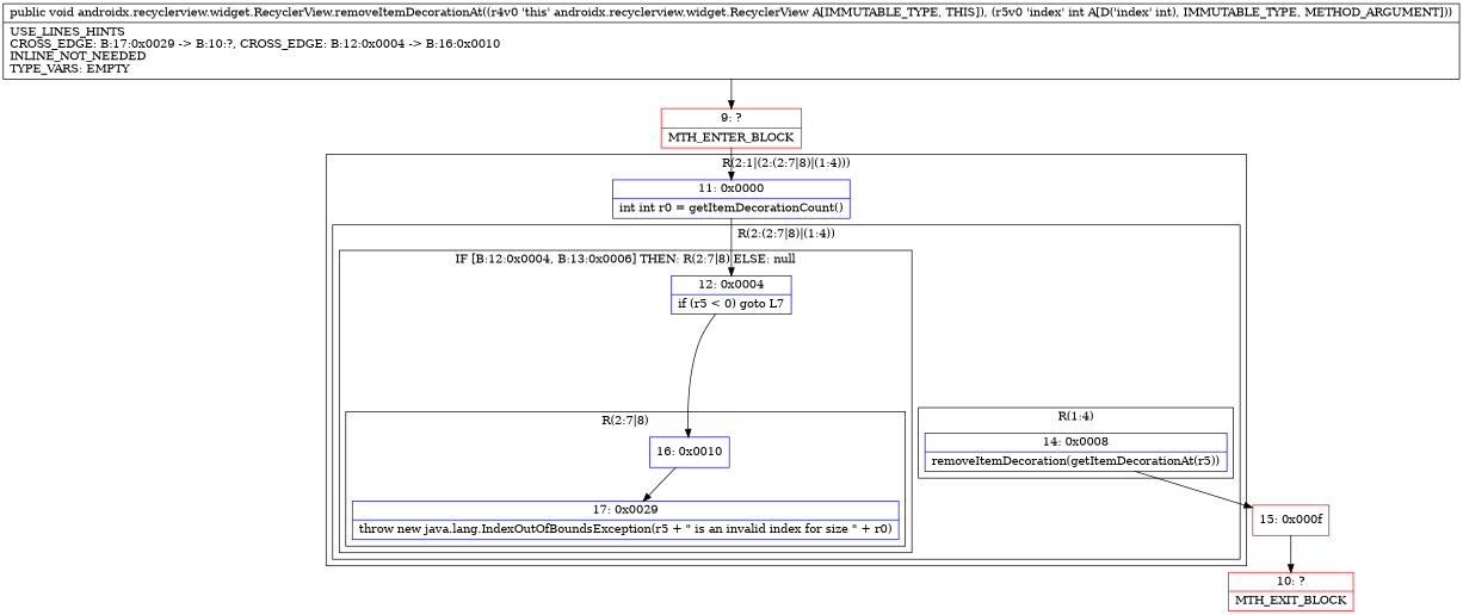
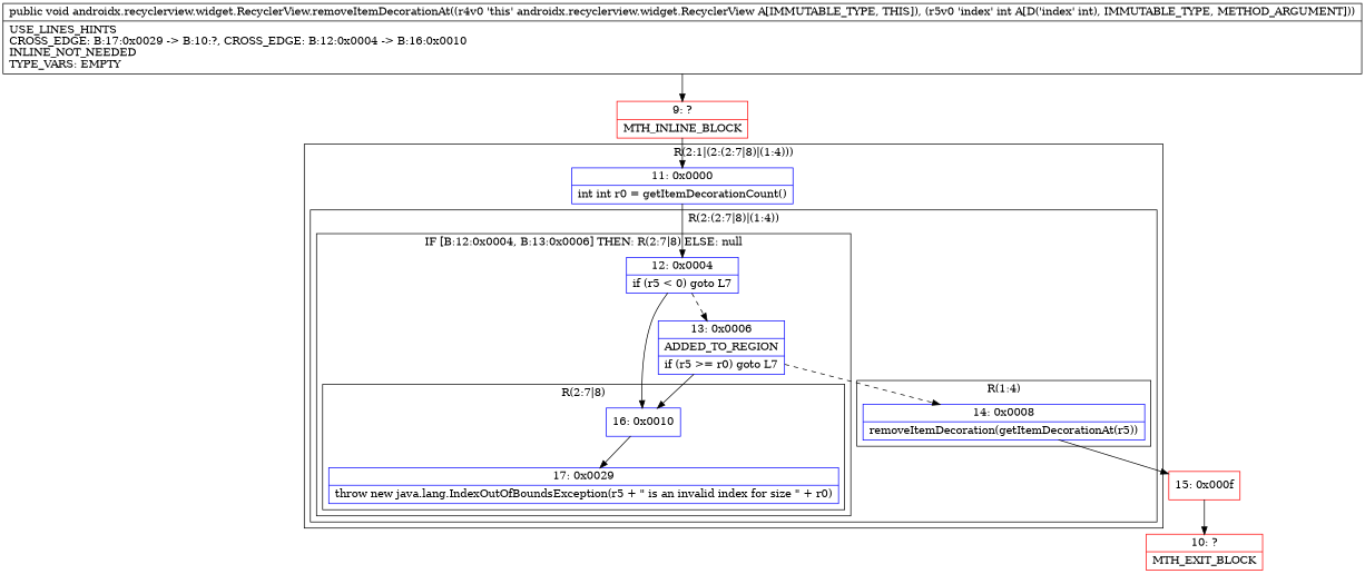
  digraph {
    node [color=blue shape=record]
    n1 [label="{16\:\ 0x0010}"]
    n2 [label="{17\:\ 0x0029|throw new java.lang.IndexOutOfBoundsException(r5 + \" is an invalid index for size \" + r0)\l}"]
    n3 [label="{12\:\ 0x0004|if (r5 \< 0) goto L7\l}"]
+   n4 [label="{13\:\ 0x0006|ADDED_TO_REGION\l|if (r5 \>= r0) goto L7\l}"]
    n5 [label="{14\:\ 0x0008|removeItemDecoration(getItemDecorationAt(r5))\l}"]
    n6 [label="{11\:\ 0x0000|int int r0 = getItemDecorationCount()\l}"]
    n7 [color=red label="{15\:\ 0x000f}"]
    n8 [color=red label="{10\:\ ?|MTH_EXIT_BLOCK\l}"]
-   n9 [color=red label="{9\:\ ?|MTH_ENTER_BLOCK\l}"]
+   n9 [color=red label="{9\:\ ?|MTH_INLINE_BLOCK\l}"]
    n10 [label="{public void androidx.recyclerview.widget.RecyclerView.removeItemDecorationAt((r4v0 'this' androidx.recyclerview.widget.RecyclerView A[IMMUTABLE_TYPE, THIS]), (r5v0 'index' int A[D('index' int), IMMUTABLE_TYPE, METHOD_ARGUMENT]))  | USE_LINES_HINTS\lCROSS_EDGE: B:17:0x0029 \-\> B:10:?, CROSS_EDGE: B:12:0x0004 \-\> B:16:0x0010\lINLINE_NOT_NEEDED\lTYPE_VARS: EMPTY\l}" color=""]
    subgraph cluster_1 {
      label="R(2:1|(2:(2:7|8)|(1:4)))"
      n6
      subgraph cluster_2 {
        label="R(2:(2:7|8)|(1:4))"
        subgraph cluster_3 {
          label="IF [B:12:0x0004, B:13:0x0006] THEN: R(2:7|8) ELSE: null"
          n3
+         n4
          subgraph cluster_4 {
            label="R(2:7|8)"
            n1
            n2
          }
        }
        subgraph cluster_5 {
          label="R(1:4)"
          n5
        }
      }
    }
    n1 -> n2
    n3 -> n1
+   n3 -> n4 [style=dashed]
+   n4 -> n1
+   n4 -> n5 [style=dashed]
    n5 -> n7
    n6 -> n3
    n7 -> n8
    n9 -> n6
    n10 -> n9
  }
